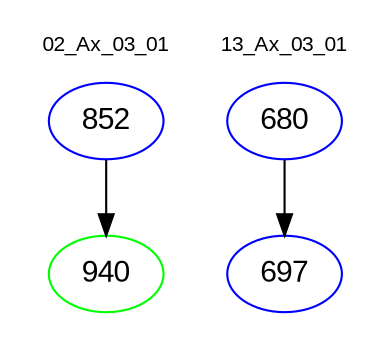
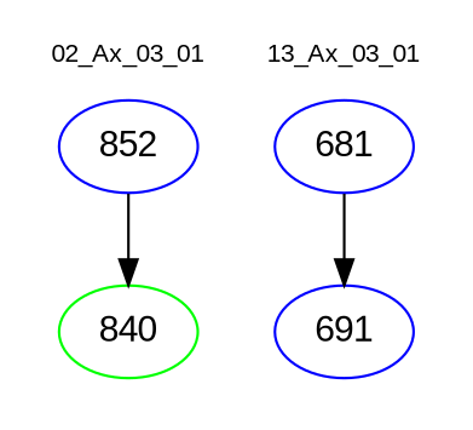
  digraph {
    fontname="Liberation Sans"
    node [color=blue fontname="Liberation Sans"]
    edge [color=black fontname="Liberation Sans"]
    n1 [label=852]
-   n2 [color=green label=940]
-   n3 [label=680]
-   n4 [label=697]
+   n2 [color=green label=840]
+   n3 [label=681]
+   n4 [label=691]
    subgraph cluster_1 {
      color=white
      fontsize=10
      label="02_Ax_03_01"
      n1
      n2
    }
    subgraph cluster_2 {
      color=white
      fontsize=10
      label="13_Ax_03_01"
      n3
      n4
    }
    n1 -> n2
    n3 -> n4
  }
